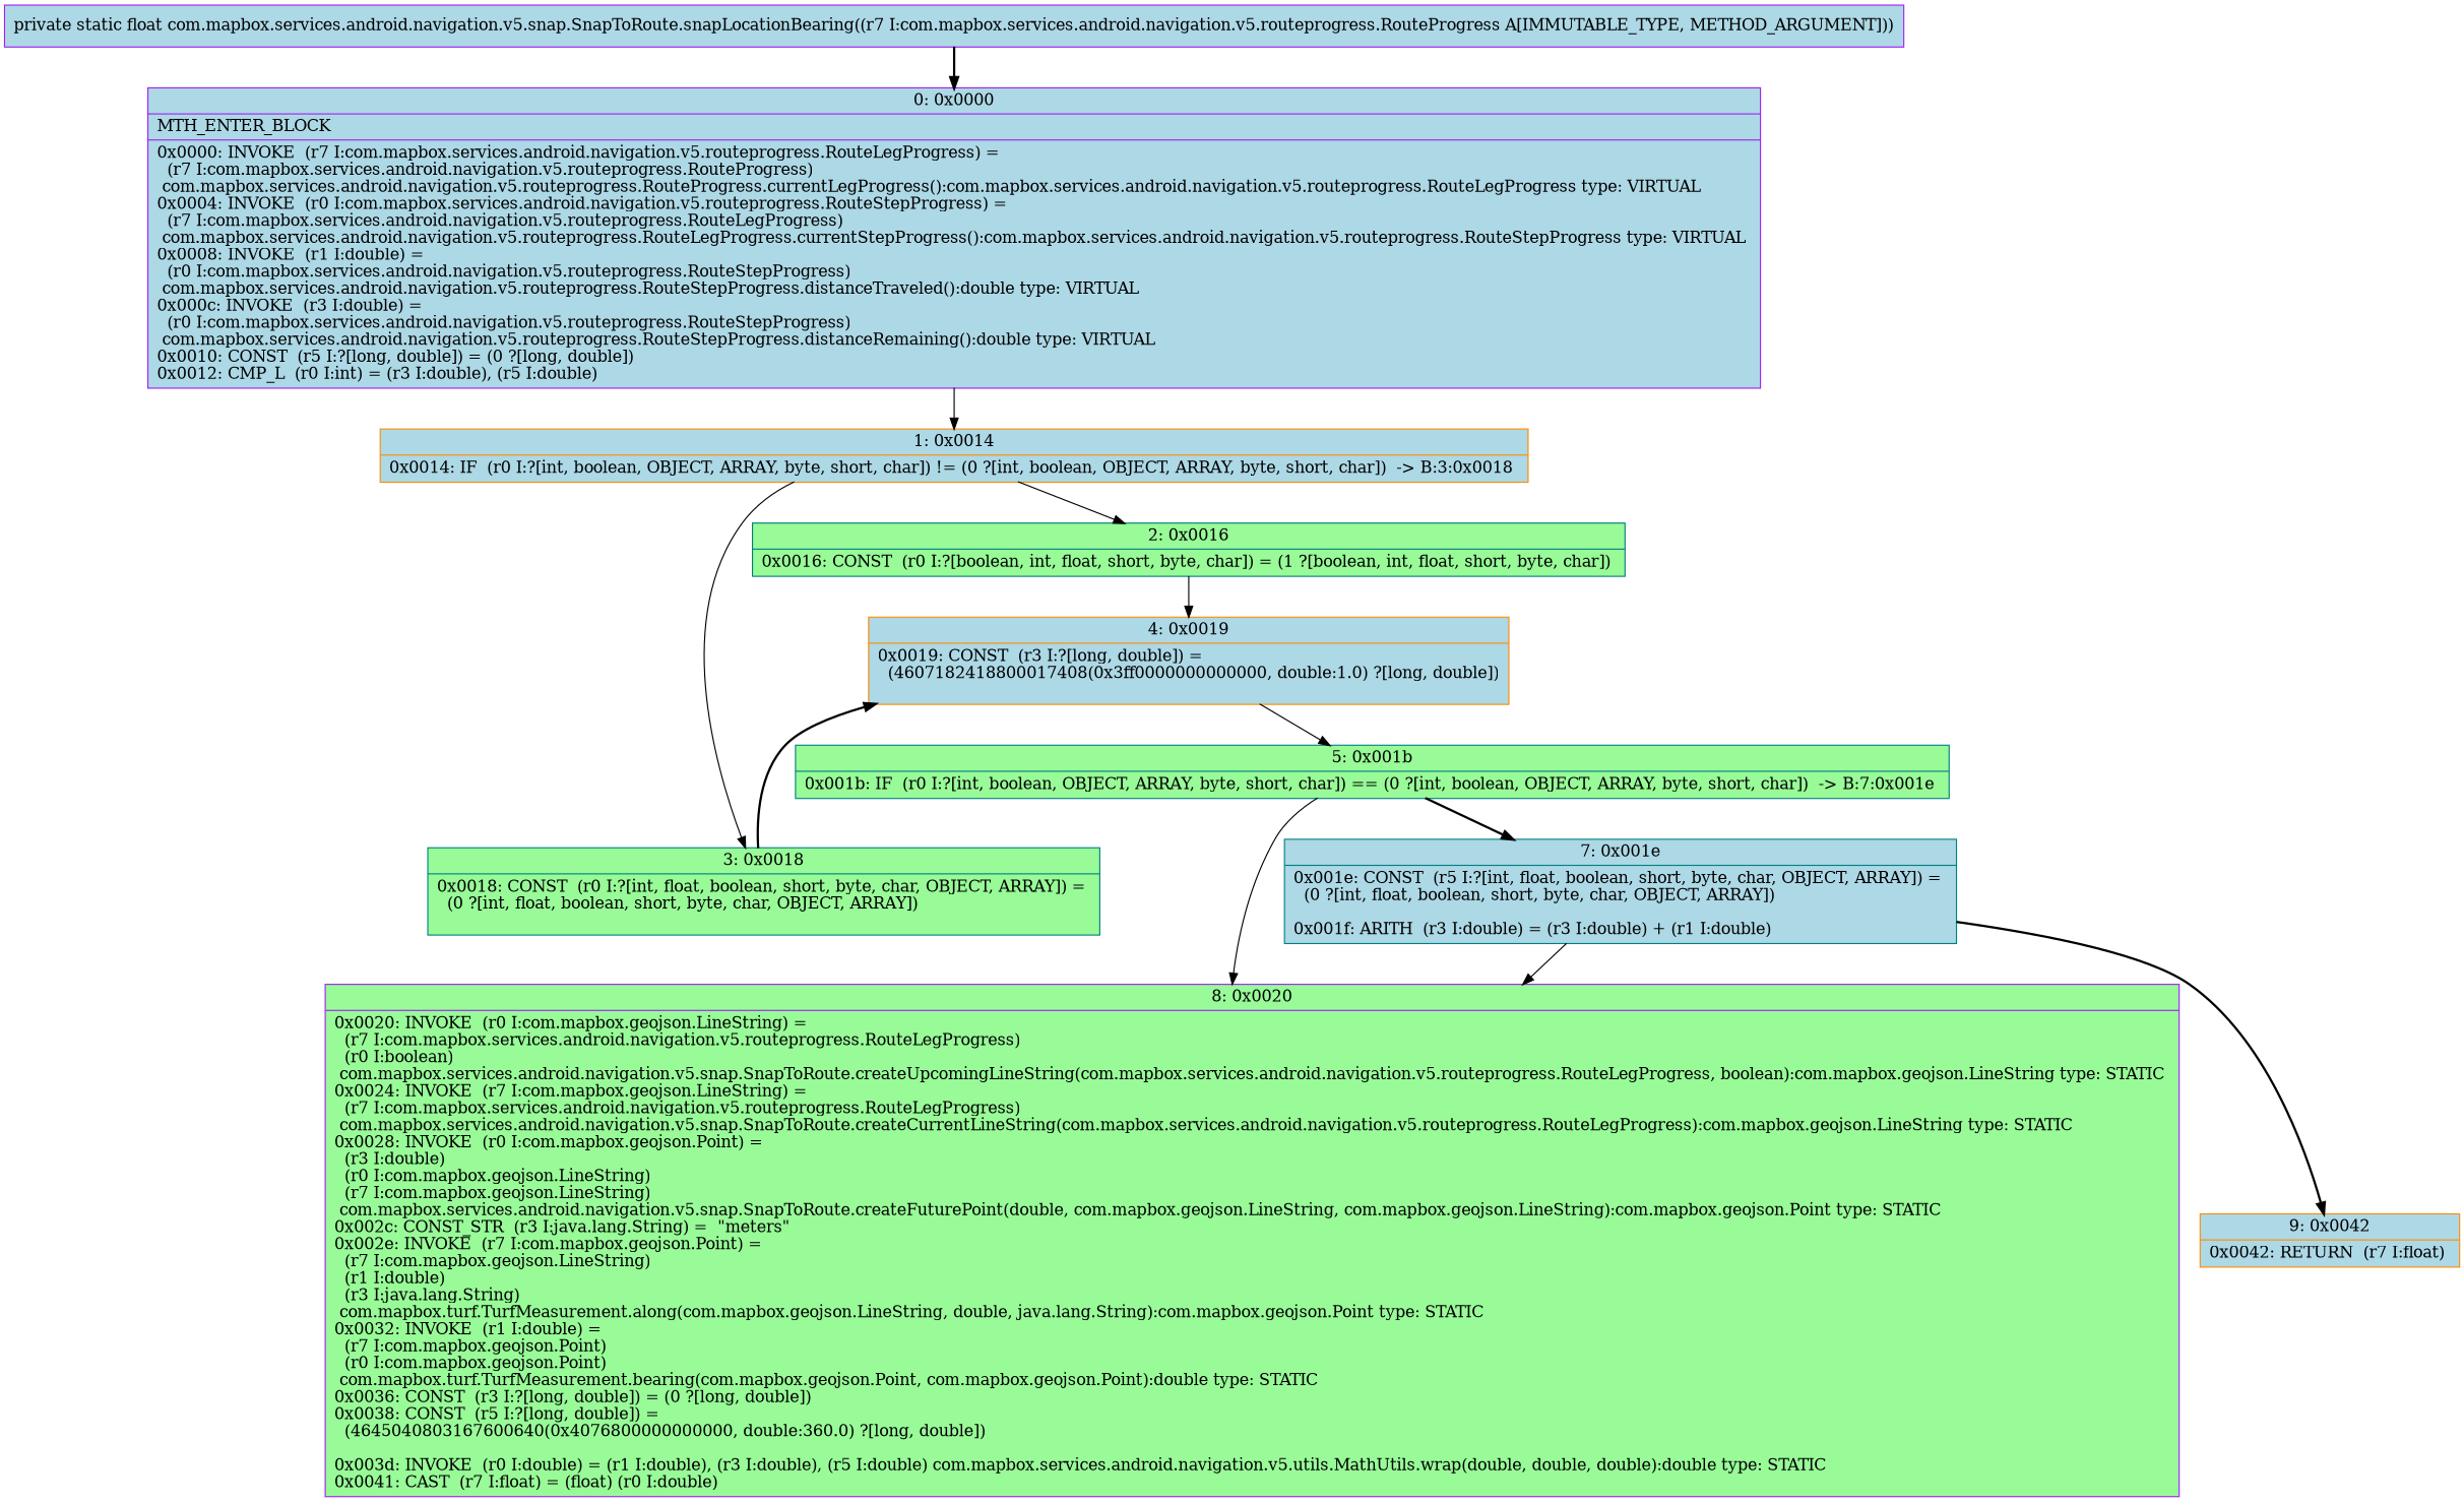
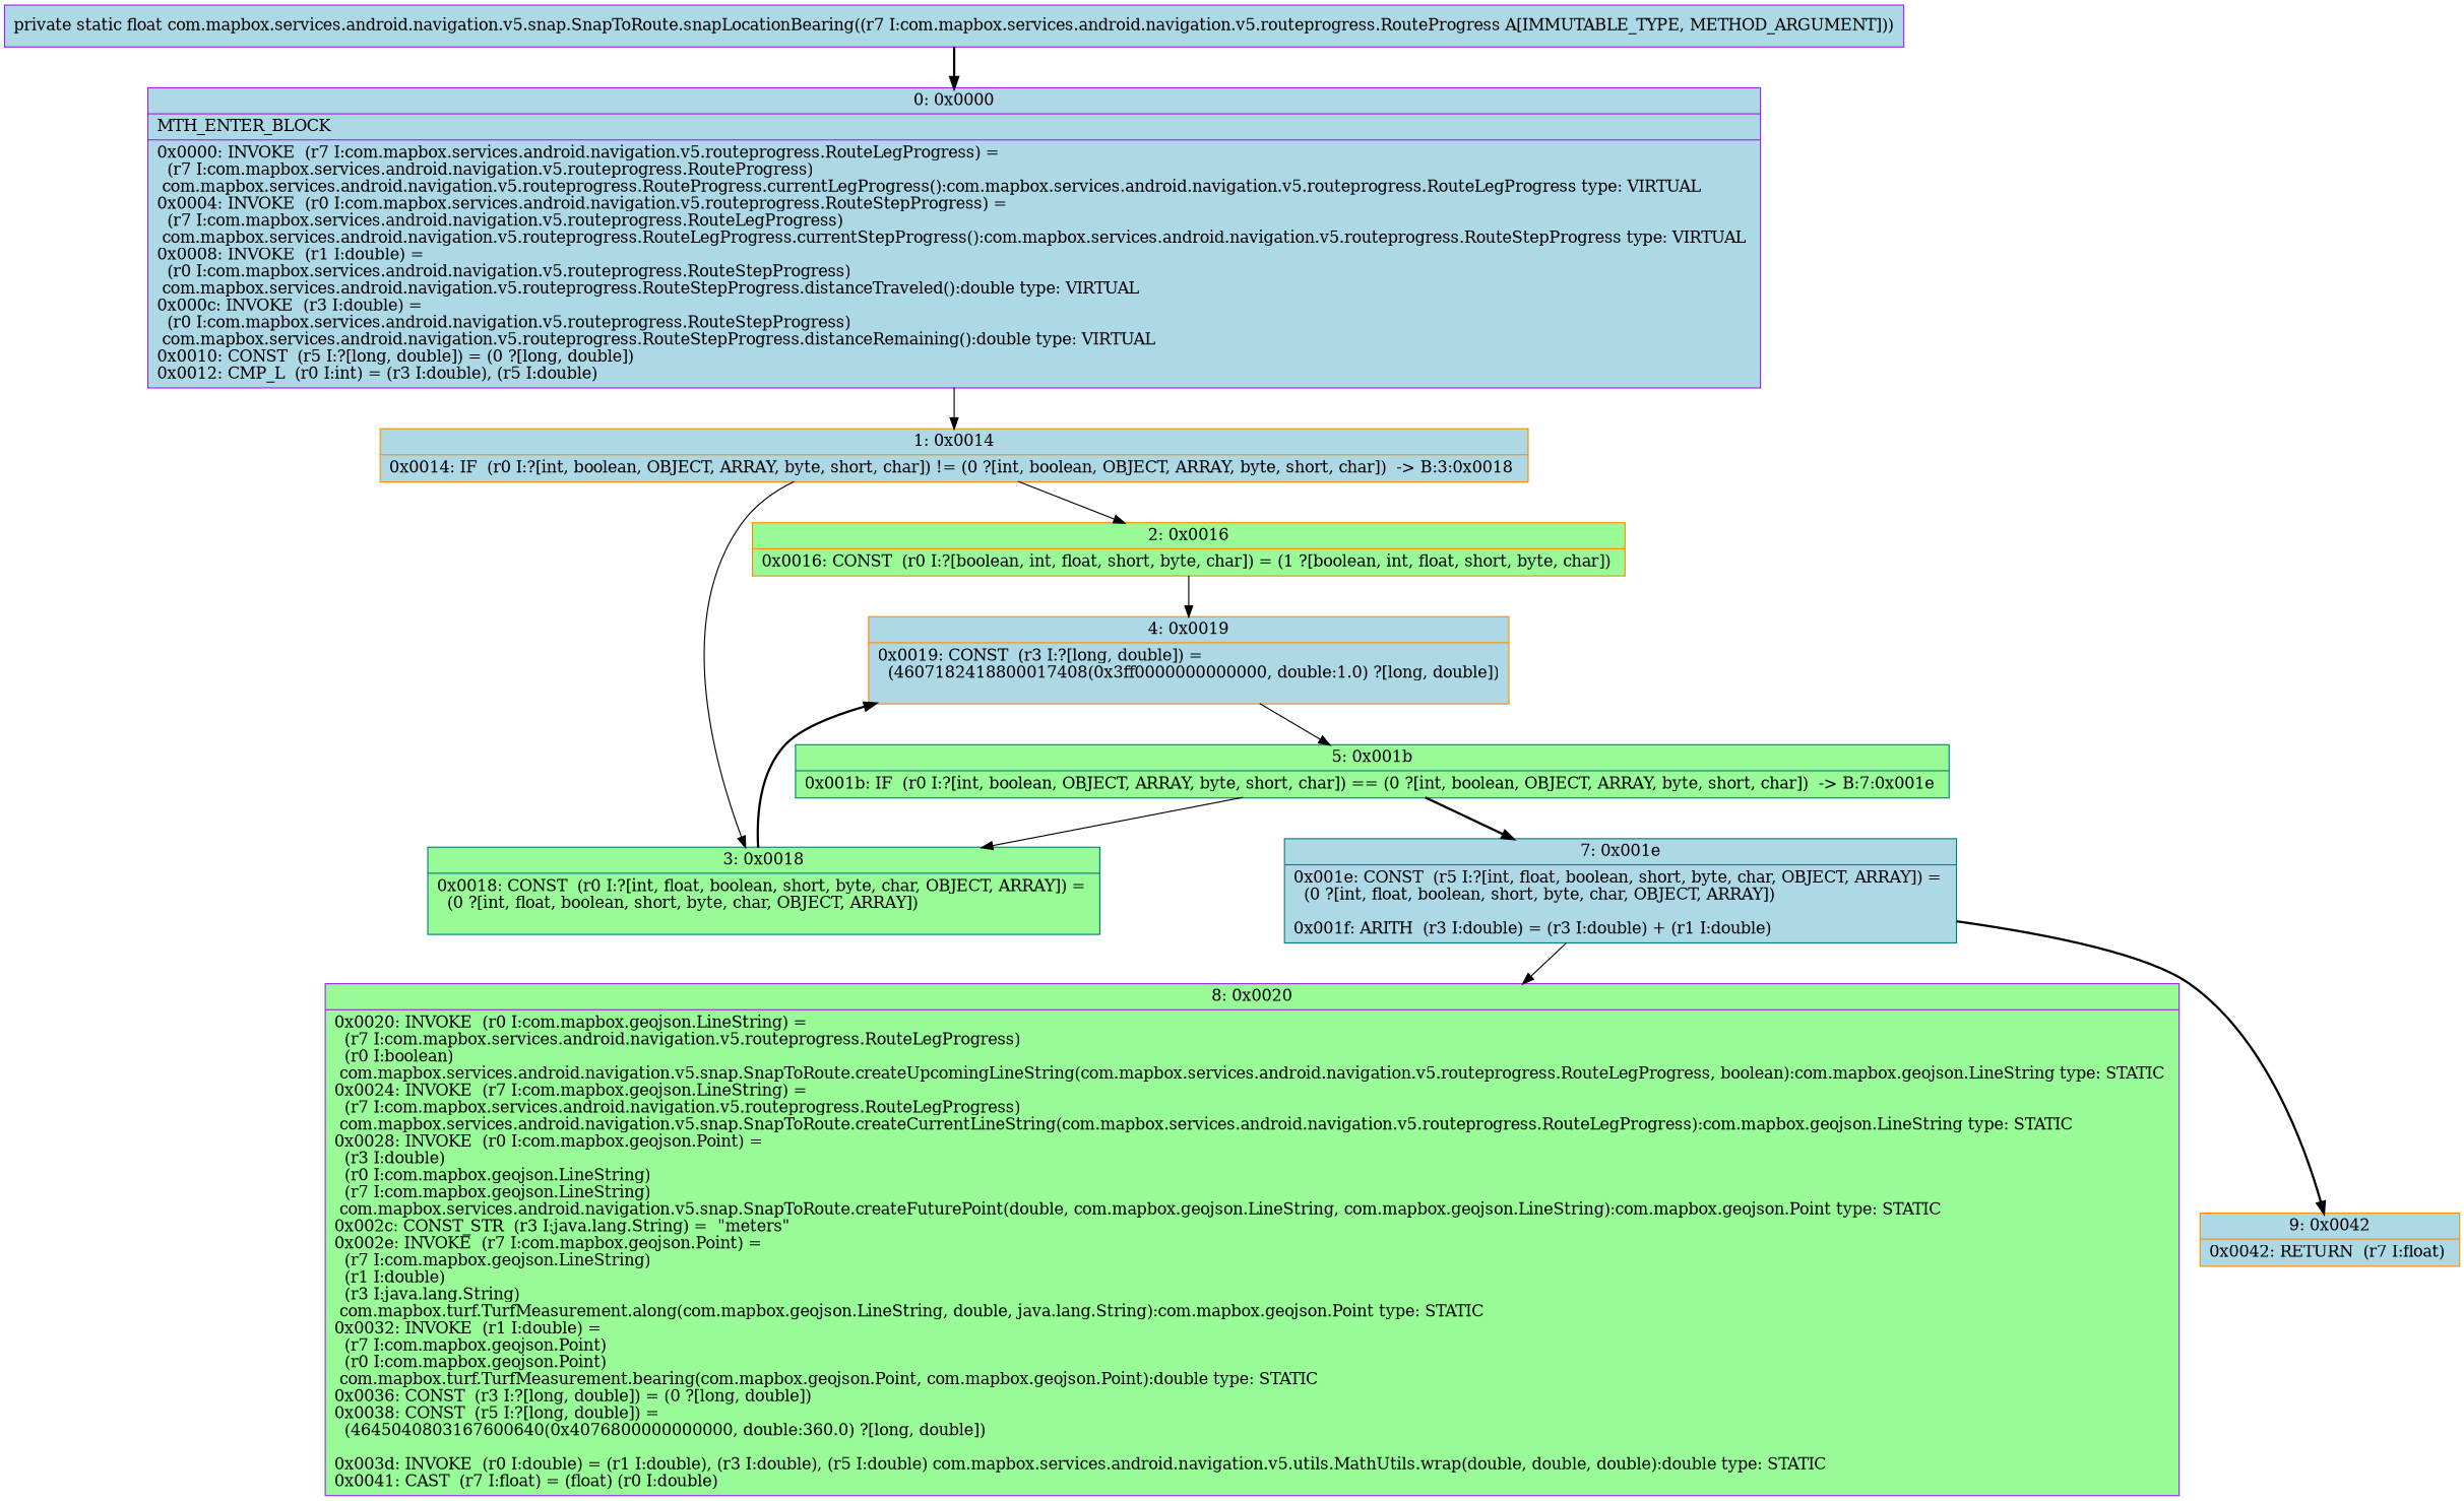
  digraph {
    node [color=darkorange fillcolor=lightblue shape=record style=filled]
    edge [style=solid]
    n1 [color=purple label="{0\:\ 0x0000|MTH_ENTER_BLOCK\l|0x0000: INVOKE  (r7 I:com.mapbox.services.android.navigation.v5.routeprogress.RouteLegProgress) = \l  (r7 I:com.mapbox.services.android.navigation.v5.routeprogress.RouteProgress)\l com.mapbox.services.android.navigation.v5.routeprogress.RouteProgress.currentLegProgress():com.mapbox.services.android.navigation.v5.routeprogress.RouteLegProgress type: VIRTUAL \l0x0004: INVOKE  (r0 I:com.mapbox.services.android.navigation.v5.routeprogress.RouteStepProgress) = \l  (r7 I:com.mapbox.services.android.navigation.v5.routeprogress.RouteLegProgress)\l com.mapbox.services.android.navigation.v5.routeprogress.RouteLegProgress.currentStepProgress():com.mapbox.services.android.navigation.v5.routeprogress.RouteStepProgress type: VIRTUAL \l0x0008: INVOKE  (r1 I:double) = \l  (r0 I:com.mapbox.services.android.navigation.v5.routeprogress.RouteStepProgress)\l com.mapbox.services.android.navigation.v5.routeprogress.RouteStepProgress.distanceTraveled():double type: VIRTUAL \l0x000c: INVOKE  (r3 I:double) = \l  (r0 I:com.mapbox.services.android.navigation.v5.routeprogress.RouteStepProgress)\l com.mapbox.services.android.navigation.v5.routeprogress.RouteStepProgress.distanceRemaining():double type: VIRTUAL \l0x0010: CONST  (r5 I:?[long, double]) = (0 ?[long, double]) \l0x0012: CMP_L  (r0 I:int) = (r3 I:double), (r5 I:double) \l}"]
    n2 [label="{1\:\ 0x0014|0x0014: IF  (r0 I:?[int, boolean, OBJECT, ARRAY, byte, short, char]) != (0 ?[int, boolean, OBJECT, ARRAY, byte, short, char])  \-\> B:3:0x0018 \l}"]
-   n3 [color=teal fillcolor=palegreen label="{2\:\ 0x0016|0x0016: CONST  (r0 I:?[boolean, int, float, short, byte, char]) = (1 ?[boolean, int, float, short, byte, char]) \l}"]
+   n3 [fillcolor=palegreen label="{2\:\ 0x0016|0x0016: CONST  (r0 I:?[boolean, int, float, short, byte, char]) = (1 ?[boolean, int, float, short, byte, char]) \l}"]
    n4 [color=teal fillcolor=palegreen label="{3\:\ 0x0018|0x0018: CONST  (r0 I:?[int, float, boolean, short, byte, char, OBJECT, ARRAY]) = \l  (0 ?[int, float, boolean, short, byte, char, OBJECT, ARRAY])\l \l}"]
    n5 [label="{4\:\ 0x0019|0x0019: CONST  (r3 I:?[long, double]) = \l  (4607182418800017408(0x3ff0000000000000, double:1.0) ?[long, double])\l \l}"]
    n6 [color=teal fillcolor=palegreen label="{5\:\ 0x001b|0x001b: IF  (r0 I:?[int, boolean, OBJECT, ARRAY, byte, short, char]) == (0 ?[int, boolean, OBJECT, ARRAY, byte, short, char])  \-\> B:7:0x001e \l}"]
    n7 [color=teal label="{7\:\ 0x001e|0x001e: CONST  (r5 I:?[int, float, boolean, short, byte, char, OBJECT, ARRAY]) = \l  (0 ?[int, float, boolean, short, byte, char, OBJECT, ARRAY])\l \l0x001f: ARITH  (r3 I:double) = (r3 I:double) + (r1 I:double) \l}"]
    n8 [color=purple fillcolor=palegreen label="{8\:\ 0x0020|0x0020: INVOKE  (r0 I:com.mapbox.geojson.LineString) = \l  (r7 I:com.mapbox.services.android.navigation.v5.routeprogress.RouteLegProgress)\l  (r0 I:boolean)\l com.mapbox.services.android.navigation.v5.snap.SnapToRoute.createUpcomingLineString(com.mapbox.services.android.navigation.v5.routeprogress.RouteLegProgress, boolean):com.mapbox.geojson.LineString type: STATIC \l0x0024: INVOKE  (r7 I:com.mapbox.geojson.LineString) = \l  (r7 I:com.mapbox.services.android.navigation.v5.routeprogress.RouteLegProgress)\l com.mapbox.services.android.navigation.v5.snap.SnapToRoute.createCurrentLineString(com.mapbox.services.android.navigation.v5.routeprogress.RouteLegProgress):com.mapbox.geojson.LineString type: STATIC \l0x0028: INVOKE  (r0 I:com.mapbox.geojson.Point) = \l  (r3 I:double)\l  (r0 I:com.mapbox.geojson.LineString)\l  (r7 I:com.mapbox.geojson.LineString)\l com.mapbox.services.android.navigation.v5.snap.SnapToRoute.createFuturePoint(double, com.mapbox.geojson.LineString, com.mapbox.geojson.LineString):com.mapbox.geojson.Point type: STATIC \l0x002c: CONST_STR  (r3 I:java.lang.String) =  \"meters\" \l0x002e: INVOKE  (r7 I:com.mapbox.geojson.Point) = \l  (r7 I:com.mapbox.geojson.LineString)\l  (r1 I:double)\l  (r3 I:java.lang.String)\l com.mapbox.turf.TurfMeasurement.along(com.mapbox.geojson.LineString, double, java.lang.String):com.mapbox.geojson.Point type: STATIC \l0x0032: INVOKE  (r1 I:double) = \l  (r7 I:com.mapbox.geojson.Point)\l  (r0 I:com.mapbox.geojson.Point)\l com.mapbox.turf.TurfMeasurement.bearing(com.mapbox.geojson.Point, com.mapbox.geojson.Point):double type: STATIC \l0x0036: CONST  (r3 I:?[long, double]) = (0 ?[long, double]) \l0x0038: CONST  (r5 I:?[long, double]) = \l  (4645040803167600640(0x4076800000000000, double:360.0) ?[long, double])\l \l0x003d: INVOKE  (r0 I:double) = (r1 I:double), (r3 I:double), (r5 I:double) com.mapbox.services.android.navigation.v5.utils.MathUtils.wrap(double, double, double):double type: STATIC \l0x0041: CAST  (r7 I:float) = (float) (r0 I:double) \l}"]
    n9 [label="{9\:\ 0x0042|0x0042: RETURN  (r7 I:float) \l}"]
    n10 [color=purple label="{private static float com.mapbox.services.android.navigation.v5.snap.SnapToRoute.snapLocationBearing((r7 I:com.mapbox.services.android.navigation.v5.routeprogress.RouteProgress A[IMMUTABLE_TYPE, METHOD_ARGUMENT])) }"]
    n1 -> n2
    n2 -> n3
    n2 -> n4
    n3 -> n5
    n4 -> n5 [style=bold]
    n5 -> n6
    n6 -> n7 [style=bold]
-   n6 -> n8
+   n6 -> n4
    n7 -> n8
    n7 -> n9 [style=bold]
    n10 -> n1 [style=bold]
  }
